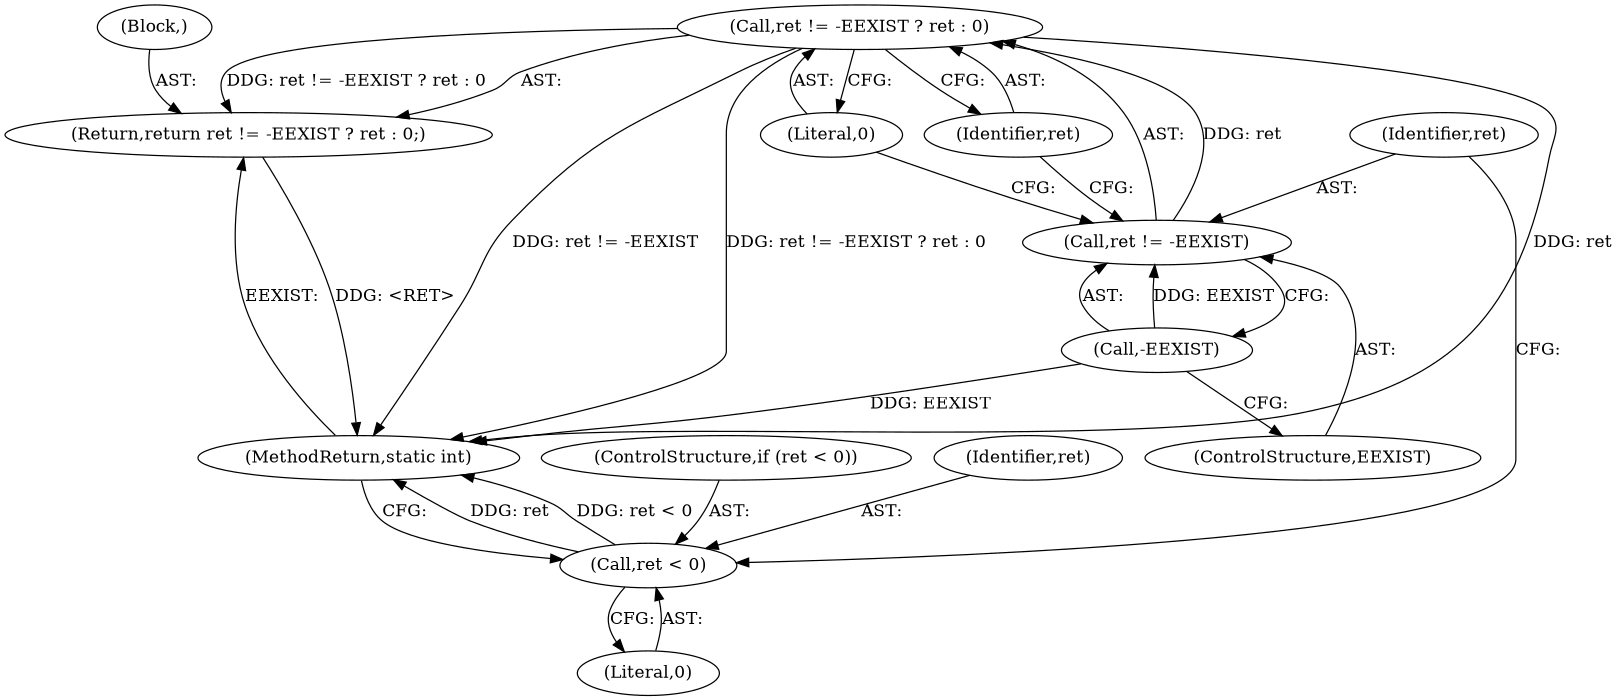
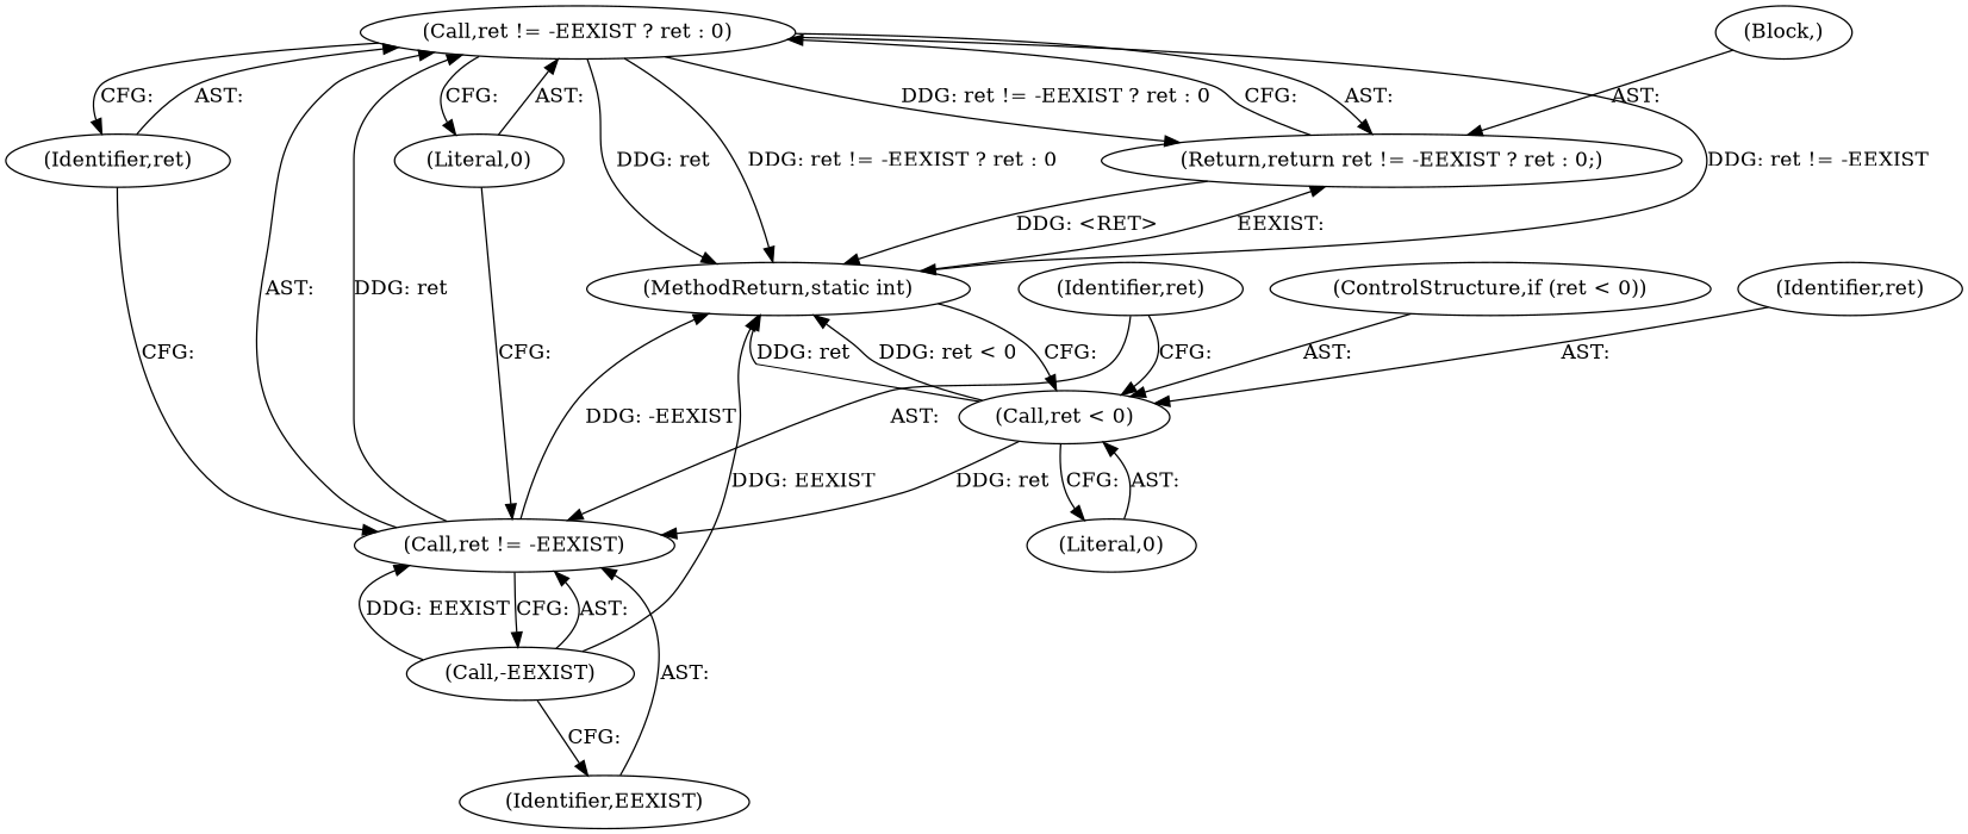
  digraph {
    n1 [label="(Call,ret != -EEXIST ? ret : 0)"]
    n2 [label="(Return,return ret != -EEXIST ? ret : 0;)"]
    n3 [label="(Literal,0)"]
    n4 [label="(Identifier,ret)"]
    n5 [label="(MethodReturn,static int)"]
    n6 [label="(Call,ret != -EEXIST)"]
    n7 [label="(Call,ret < 0)"]
    n8 [label="(Call,-EEXIST)"]
-   n9 [label="(ControlStructure,EEXIST)"]
+   n9 [label="(Identifier,EEXIST)"]
    n10 [label="(Literal,0)"]
    n11 [label="(ControlStructure,if (ret < 0))"]
    n12 [label="(Block,)"]
    n13 [label="(Identifier,ret)"]
    n14 [label="(Identifier,ret)"]
    n1 -> n2 [label="AST: "]
    n1 -> n2 [label="DDG: ret != -EEXIST ? ret : 0"]
    n1 -> n3 [label="CFG: "]
    n1 -> n4 [label="CFG: "]
    n1 -> n5 [label="DDG: ret != -EEXIST ? ret : 0"]
    n1 -> n5 [label="DDG: ret != -EEXIST"]
    n1 -> n5 [label="DDG: ret"]
+   n2 -> n1 [label="CFG: "]
    n2 -> n5 [label="DDG: <RET>"]
    n3 -> n1 [label="AST: "]
    n3 -> n6 [label="CFG: "]
    n4 -> n1 [label="AST: "]
    n4 -> n6 [label="CFG: "]
    n5 -> n2 [label="EEXIST: "]
    n5 -> n7 [label="CFG: "]
    n6 -> n1 [label="AST: "]
    n6 -> n1 [label="DDG: ret"]
+   n6 -> n5 [label="DDG: -EEXIST"]
    n6 -> n8 [label="CFG: "]
    n7 -> n5 [label="DDG: ret"]
    n7 -> n5 [label="DDG: ret < 0"]
+   n7 -> n6 [label="DDG: ret"]
    n7 -> n10 [label="CFG: "]
    n8 -> n5 [label="DDG: EEXIST"]
    n8 -> n6 [label="AST: "]
    n8 -> n6 [label="DDG: EEXIST"]
    n8 -> n9 [label="CFG: "]
    n9 -> n6 [label="AST: "]
    n10 -> n7 [label="AST: "]
    n11 -> n7 [label="AST: "]
    n12 -> n2 [label="AST: "]
    n13 -> n7 [label="AST: "]
    n14 -> n6 [label="AST: "]
    n14 -> n7 [label="CFG: "]
  }
